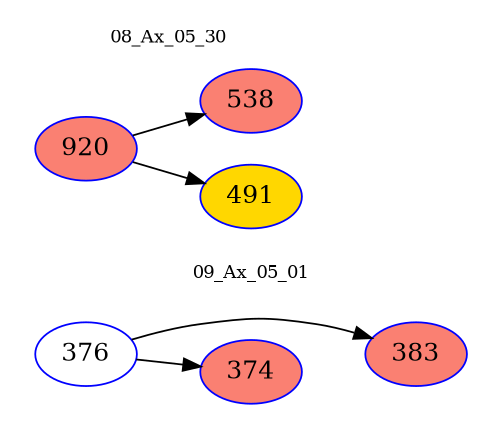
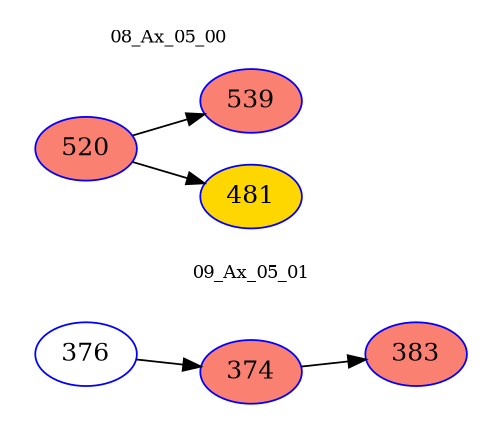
  digraph {
    rankdir=LR
    node [color=blue fillcolor=salmon style=filled]
    edge [color=black]
    n1 [fillcolor=white label=376]
    n2 [label=374]
    n3 [label=383]
-   n4 [label=920]
-   n5 [fillcolor=gold label=491]
-   n6 [label=538]
+   n4 [label=520]
+   n5 [fillcolor=gold label=481]
+   n6 [label=539]
    subgraph cluster_1 {
      color=white
      fontsize=10
      label="09_Ax_05_01"
      n1
      n2
      n3
    }
    subgraph cluster_2 {
      color=white
      fontsize=10
-     label="08_Ax_05_30"
+     label="08_Ax_05_00"
      n4
      n5
      n6
    }
    n1 -> n2
-   n1 -> n3
+   n2 -> n3
    n4 -> n5
    n4 -> n6
  }
